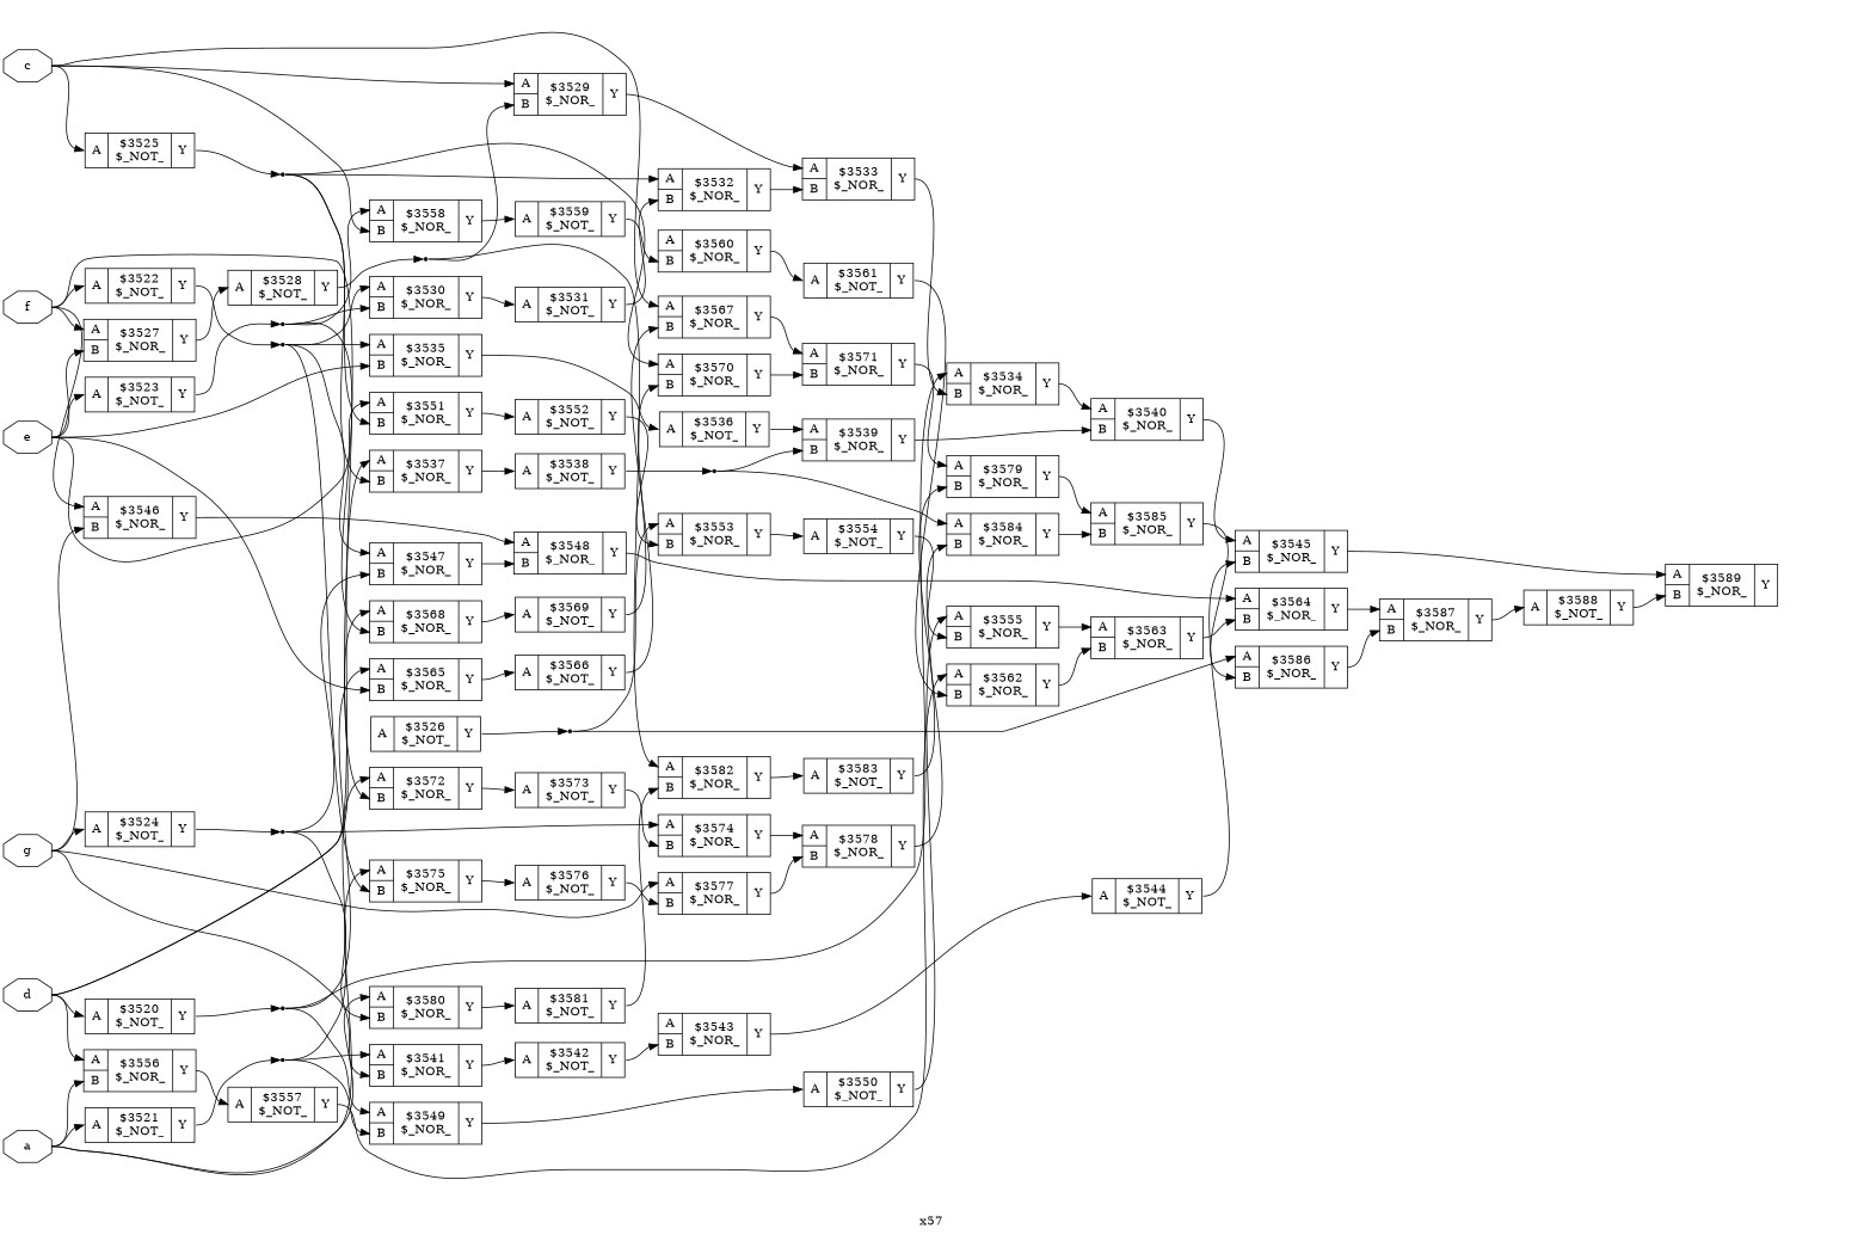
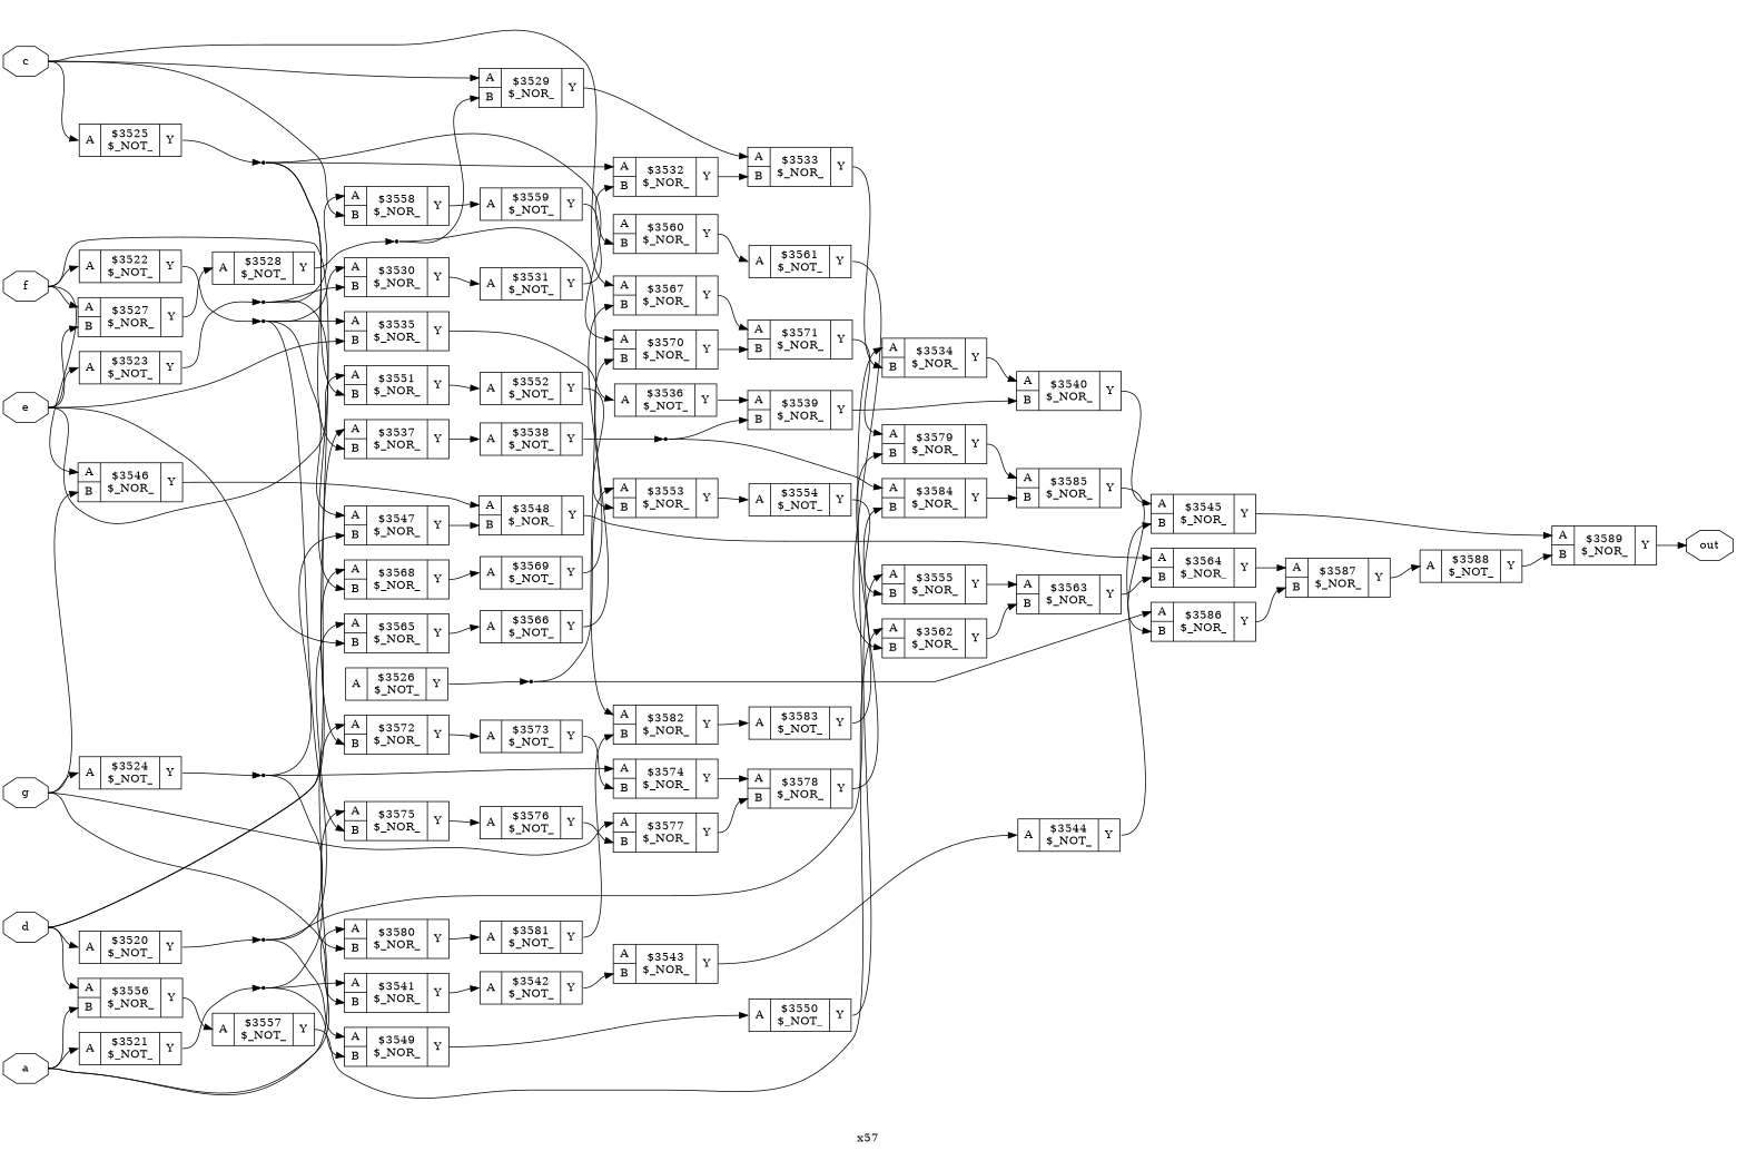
  digraph {
    label=x57
    rankdir=LR
    remincross=true
    node [shape=record]
    edge [color=black headport="p78:w" tailport="p79:e"]
    n70 [color=black fontcolor=black label=a shape=octagon]
    c81 [label="{{<p78> A}|$3521\n$_NOT_|{<p79> Y}}"]
    c117 [label="{{<p78> A|<p87> B}|$3556\n$_NOR_|{<p79> Y}}"]
    c136 [label="{{<p78> A|<p87> B}|$3575\n$_NOR_|{<p79> Y}}"]
    c141 [label="{{<p78> A|<p87> B}|$3580\n$_NOR_|{<p79> Y}}"]
    n1 [shape=point]
    c118 [label="{{<p78> A}|$3557\n$_NOT_|{<p79> Y}}"]
    c137 [label="{{<p78> A}|$3576\n$_NOT_|{<p79> Y}}"]
    c142 [label="{{<p78> A}|$3581\n$_NOT_|{<p79> Y}}"]
    c86 [label="{{<p78> A}|$3526\n$_NOT_|{<p79> Y}}"]
    n6 [shape=point]
    c104 [label="{{<p78> A|<p87> B}|$3543\n$_NOR_|{<p79> Y}}"]
    c105 [label="{{<p78> A}|$3544\n$_NOT_|{<p79> Y}}"]
    c121 [label="{{<p78> A|<p87> B}|$3560\n$_NOR_|{<p79> Y}}"]
    c122 [label="{{<p78> A}|$3561\n$_NOT_|{<p79> Y}}"]
    n72 [color=black fontcolor=black label=c shape=octagon]
    c85 [label="{{<p78> A}|$3525\n$_NOT_|{<p79> Y}}"]
    c90 [label="{{<p78> A|<p87> B}|$3529\n$_NOR_|{<p79> Y}}"]
    c119 [label="{{<p78> A|<p87> B}|$3558\n$_NOR_|{<p79> Y}}"]
    c128 [label="{{<p78> A|<p87> B}|$3567\n$_NOR_|{<p79> Y}}"]
    n5 [shape=point]
    c94 [label="{{<p78> A|<p87> B}|$3533\n$_NOR_|{<p79> Y}}"]
    c120 [label="{{<p78> A}|$3559\n$_NOT_|{<p79> Y}}"]
    c132 [label="{{<p78> A|<p87> B}|$3571\n$_NOR_|{<p79> Y}}"]
    n73 [color=black fontcolor=black label=d shape=octagon]
    c80 [label="{{<p78> A}|$3520\n$_NOT_|{<p79> Y}}"]
    c98 [label="{{<p78> A|<p87> B}|$3537\n$_NOR_|{<p79> Y}}"]
    c129 [label="{{<p78> A|<p87> B}|$3568\n$_NOR_|{<p79> Y}}"]
    n69 [shape=point]
    c99 [label="{{<p78> A}|$3538\n$_NOT_|{<p79> Y}}"]
    c130 [label="{{<p78> A}|$3569\n$_NOT_|{<p79> Y}}"]
    n74 [color=black fontcolor=black label=e shape=octagon]
    c83 [label="{{<p78> A}|$3523\n$_NOT_|{<p79> Y}}"]
    c88 [label="{{<p78> A|<p87> B}|$3527\n$_NOR_|{<p79> Y}}"]
    c96 [label="{{<p78> A|<p87> B}|$3535\n$_NOR_|{<p79> Y}}"]
    c112 [label="{{<p78> A|<p87> B}|$3551\n$_NOR_|{<p79> Y}}"]
    c126 [label="{{<p78> A|<p87> B}|$3565\n$_NOR_|{<p79> Y}}"]
    n3 [shape=point]
    c89 [label="{{<p78> A}|$3528\n$_NOT_|{<p79> Y}}"]
    c97 [label="{{<p78> A}|$3536\n$_NOT_|{<p79> Y}}"]
    c113 [label="{{<p78> A}|$3552\n$_NOT_|{<p79> Y}}"]
    c127 [label="{{<p78> A}|$3566\n$_NOT_|{<p79> Y}}"]
    n75 [color=black fontcolor=black label=f shape=octagon]
    c82 [label="{{<p78> A}|$3522\n$_NOT_|{<p79> Y}}"]
    c107 [label="{{<p78> A|<p87> B}|$3546\n$_NOR_|{<p79> Y}}"]
    c133 [label="{{<p78> A|<p87> B}|$3572\n$_NOR_|{<p79> Y}}"]
    n2 [shape=point]
    c109 [label="{{<p78> A|<p87> B}|$3548\n$_NOR_|{<p79> Y}}"]
    c134 [label="{{<p78> A}|$3573\n$_NOT_|{<p79> Y}}"]
    n76 [color=black fontcolor=black label=g shape=octagon]
    c84 [label="{{<p78> A}|$3524\n$_NOT_|{<p79> Y}}"]
    c102 [label="{{<p78> A|<p87> B}|$3541\n$_NOR_|{<p79> Y}}"]
    c138 [label="{{<p78> A|<p87> B}|$3577\n$_NOR_|{<p79> Y}}"]
    n4 [shape=point]
    c103 [label="{{<p78> A}|$3542\n$_NOT_|{<p79> Y}}"]
    c139 [label="{{<p78> A|<p87> B}|$3578\n$_NOR_|{<p79> Y}}"]
+   n77 [color=black fontcolor=black label=out shape=octagon]
    c95 [label="{{<p78> A|<p87> B}|$3534\n$_NOR_|{<p79> Y}}"]
    c110 [label="{{<p78> A|<p87> B}|$3549\n$_NOR_|{<p79> Y}}"]
    c91 [label="{{<p78> A|<p87> B}|$3530\n$_NOR_|{<p79> Y}}"]
    c108 [label="{{<p78> A|<p87> B}|$3547\n$_NOR_|{<p79> Y}}"]
    c135 [label="{{<p78> A|<p87> B}|$3574\n$_NOR_|{<p79> Y}}"]
    c93 [label="{{<p78> A|<p87> B}|$3532\n$_NOR_|{<p79> Y}}"]
    c131 [label="{{<p78> A|<p87> B}|$3570\n$_NOR_|{<p79> Y}}"]
    c114 [label="{{<p78> A|<p87> B}|$3553\n$_NOR_|{<p79> Y}}"]
    c147 [label="{{<p78> A|<p87> B}|$3586\n$_NOR_|{<p79> Y}}"]
    n8 [shape=point]
    c143 [label="{{<p78> A|<p87> B}|$3582\n$_NOR_|{<p79> Y}}"]
    c92 [label="{{<p78> A}|$3531\n$_NOT_|{<p79> Y}}"]
    c101 [label="{{<p78> A|<p87> B}|$3540\n$_NOR_|{<p79> Y}}"]
    c106 [label="{{<p78> A|<p87> B}|$3545\n$_NOR_|{<p79> Y}}"]
    c100 [label="{{<p78> A|<p87> B}|$3539\n$_NOR_|{<p79> Y}}"]
    n18 [shape=point]
    c145 [label="{{<p78> A|<p87> B}|$3584\n$_NOR_|{<p79> Y}}"]
    c150 [label="{{<p78> A|<p87> B}|$3589\n$_NOR_|{<p79> Y}}"]
    c125 [label="{{<p78> A|<p87> B}|$3564\n$_NOR_|{<p79> Y}}"]
    c148 [label="{{<p78> A|<p87> B}|$3587\n$_NOR_|{<p79> Y}}"]
    c111 [label="{{<p78> A}|$3550\n$_NOT_|{<p79> Y}}"]
    c116 [label="{{<p78> A|<p87> B}|$3555\n$_NOR_|{<p79> Y}}"]
    c124 [label="{{<p78> A|<p87> B}|$3563\n$_NOR_|{<p79> Y}}"]
    c115 [label="{{<p78> A}|$3554\n$_NOT_|{<p79> Y}}"]
    c123 [label="{{<p78> A|<p87> B}|$3562\n$_NOR_|{<p79> Y}}"]
    c149 [label="{{<p78> A}|$3588\n$_NOT_|{<p79> Y}}"]
    c140 [label="{{<p78> A|<p87> B}|$3579\n$_NOR_|{<p79> Y}}"]
    c146 [label="{{<p78> A|<p87> B}|$3585\n$_NOR_|{<p79> Y}}"]
    c144 [label="{{<p78> A}|$3583\n$_NOT_|{<p79> Y}}"]
    n70 -> c81 [tailport=e]
    n70 -> c117 [headport="p87:w" tailport=e]
    n70 -> c136 [tailport=e]
    n70 -> c141 [tailport=e]
    c81 -> n1 [headport=w]
    c117 -> c118
    c136 -> c137
    c141 -> c142
    n1 -> c133 [tailport=e]
    n1 -> c102 [tailport=e]
    n1 -> c110 [headport="p87:w" tailport=e]
    c118 -> c123
    c137 -> c138 [headport="p87:w"]
    c142 -> c143 [headport="p87:w"]
    c86 -> n6 [headport=w]
    n6 -> c114 [tailport=e]
    n6 -> c147 [tailport=e]
    c104 -> c105
    c105 -> c106 [headport="p87:w"]
    c121 -> c122
    c122 -> c123 [headport="p87:w"]
    n72 -> c85 [tailport=e]
    n72 -> c90 [tailport=e]
    n72 -> c119 [headport="p87:w" tailport=e]
    n72 -> c128 [tailport=e]
    c85 -> n5 [headport=w]
    c90 -> c94
    c119 -> c120
    c128 -> c132
    n5 -> c98 [headport="p87:w" tailport=e]
    n5 -> c112 [headport="p87:w" tailport=e]
    n5 -> c93 [tailport=e]
    n5 -> c131 [tailport=e]
    c94 -> c95 [headport="p87:w"]
    c120 -> c121 [headport="p87:w"]
    c132 -> c140
    n73 -> c117 [tailport=e]
    n73 -> c80 [tailport=e]
    n73 -> c98 [tailport=e]
    n73 -> c129 [tailport=e]
    c80 -> n69 [headport=w]
    c98 -> c99
    c129 -> c130
    n69 -> c126 [tailport=e]
    n69 -> c95 [tailport=e]
    n69 -> c110 [tailport=e]
    c99 -> n18 [headport=w]
    c130 -> c131 [headport="p87:w"]
    n74 -> c83 [tailport=e]
    n74 -> c88 [headport="p87:w" tailport=e]
    n74 -> c96 [headport="p87:w" tailport=e]
    n74 -> c112 [tailport=e]
    n74 -> c126 [headport="p87:w" tailport=e]
    c83 -> n3 [headport=w]
    c88 -> c89
    c96 -> c97
    c112 -> c113
    c126 -> c127
    n3 -> c119 [tailport=e]
    n3 -> c129 [headport="p87:w" tailport=e]
    n3 -> c91 [headport="p87:w" tailport=e]
    c89 -> n8 [headport=w]
    c97 -> c100
    c113 -> c114 [headport="p87:w"]
    c127 -> c128 [headport="p87:w"]
    n75 -> c88 [tailport=e]
    n75 -> c82 [tailport=e]
    n75 -> c107 [tailport=e]
    n75 -> c133 [headport="p87:w" tailport=e]
    c82 -> n2 [headport=w]
    c107 -> c109
    c133 -> c134
    n2 -> c136 [headport="p87:w" tailport=e]
    n2 -> c96 [tailport=e]
    n2 -> c91 [tailport=e]
    n2 -> c108 [tailport=e]
    c109 -> c125
    c134 -> c135 [headport="p87:w"]
    n76 -> c107 [headport="p87:w" tailport=e]
    n76 -> c84 [tailport=e]
    n76 -> c102 [headport="p87:w" tailport=e]
    n76 -> c138 [tailport=e]
    c84 -> n4 [headport=w]
    c102 -> c103
    c138 -> c139 [headport="p87:w"]
    n4 -> c141 [headport="p87:w" tailport=e]
    n4 -> c108 [headport="p87:w" tailport=e]
    n4 -> c135 [tailport=e]
    c103 -> c104 [headport="p87:w"]
    c139 -> c140 [headport="p87:w"]
    c95 -> c101
    c110 -> c111
    c91 -> c92
    c108 -> c109 [headport="p87:w"]
    c135 -> c139
    c93 -> c94 [headport="p87:w"]
    c131 -> c132 [headport="p87:w"]
    c114 -> c115
    c147 -> c148 [headport="p87:w"]
    n8 -> c90 [headport="p87:w" tailport=e]
    n8 -> c143 [tailport=e]
    c143 -> c144
    c92 -> c93 [headport="p87:w"]
    c101 -> c106
    c106 -> c150
    c100 -> c101 [headport="p87:w"]
    n18 -> c100 [headport="p87:w" tailport=e]
    n18 -> c145 [tailport=e]
    c145 -> c146 [headport="p87:w"]
+   c150 -> n77 [headport=w]
    c125 -> c148
    c148 -> c149
    c111 -> c116
    c116 -> c124
    c124 -> c125 [headport="p87:w"]
    c115 -> c116 [headport="p87:w"]
    c123 -> c124 [headport="p87:w"]
    c149 -> c150 [headport="p87:w"]
    c140 -> c146
    c146 -> c147 [headport="p87:w"]
    c144 -> c145 [headport="p87:w"]
  }
